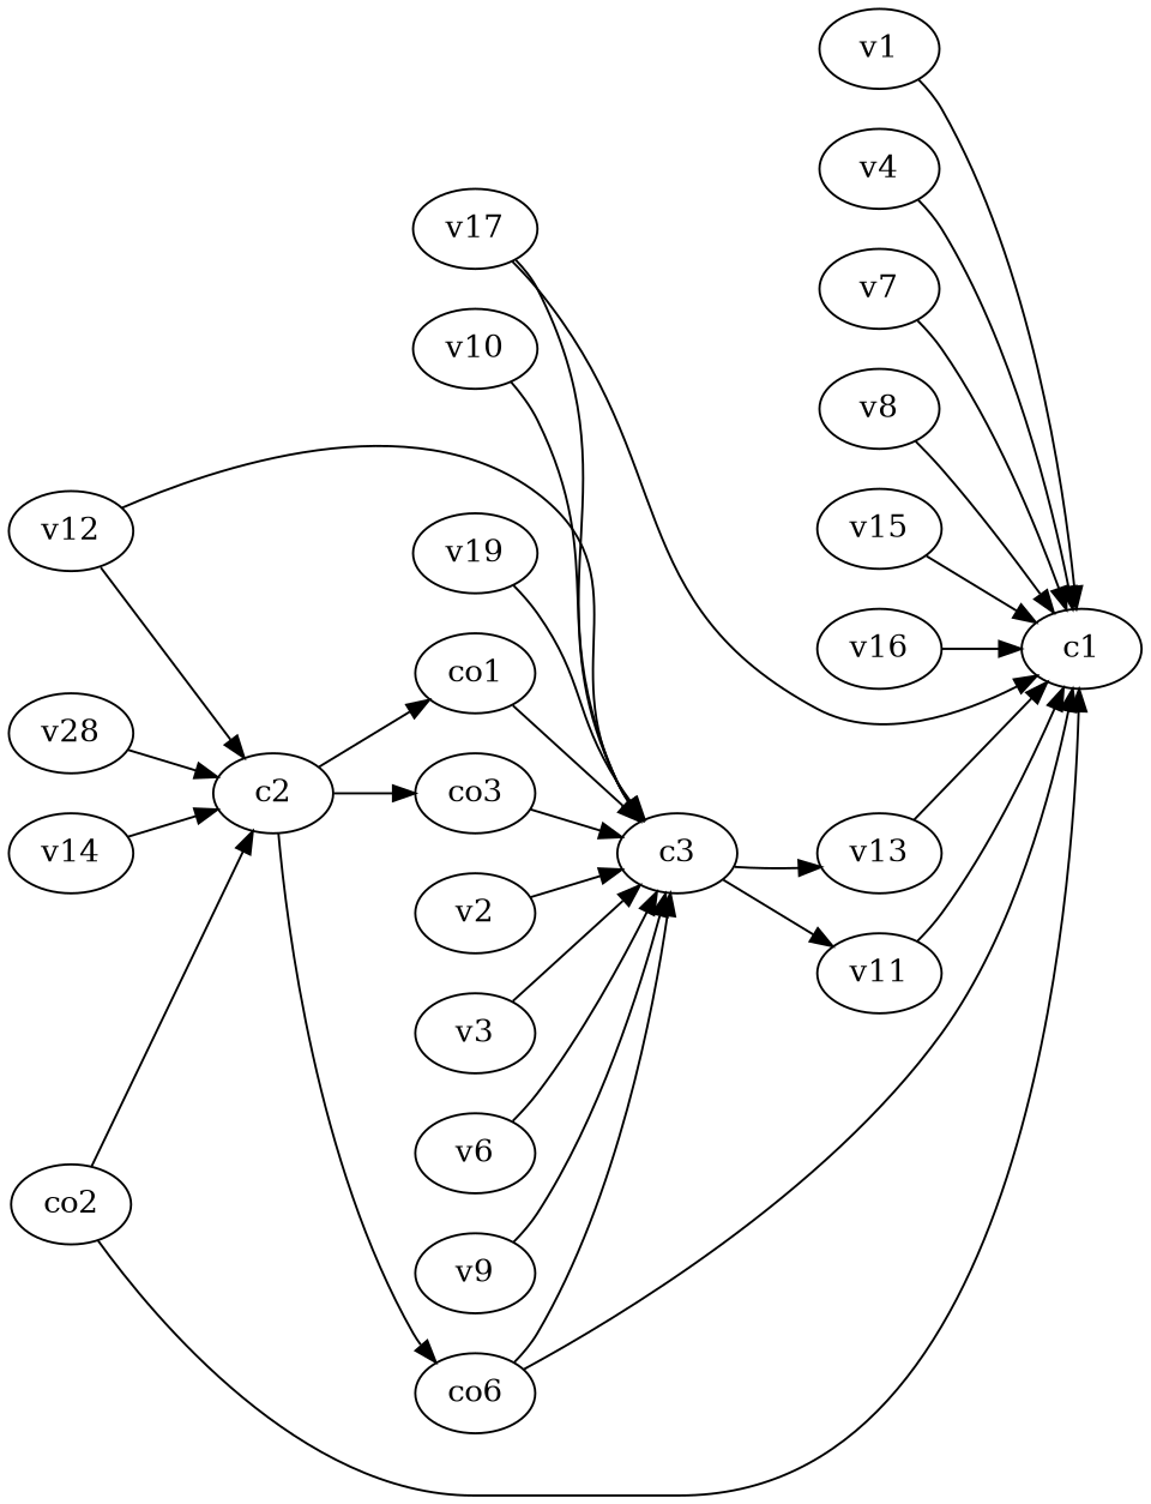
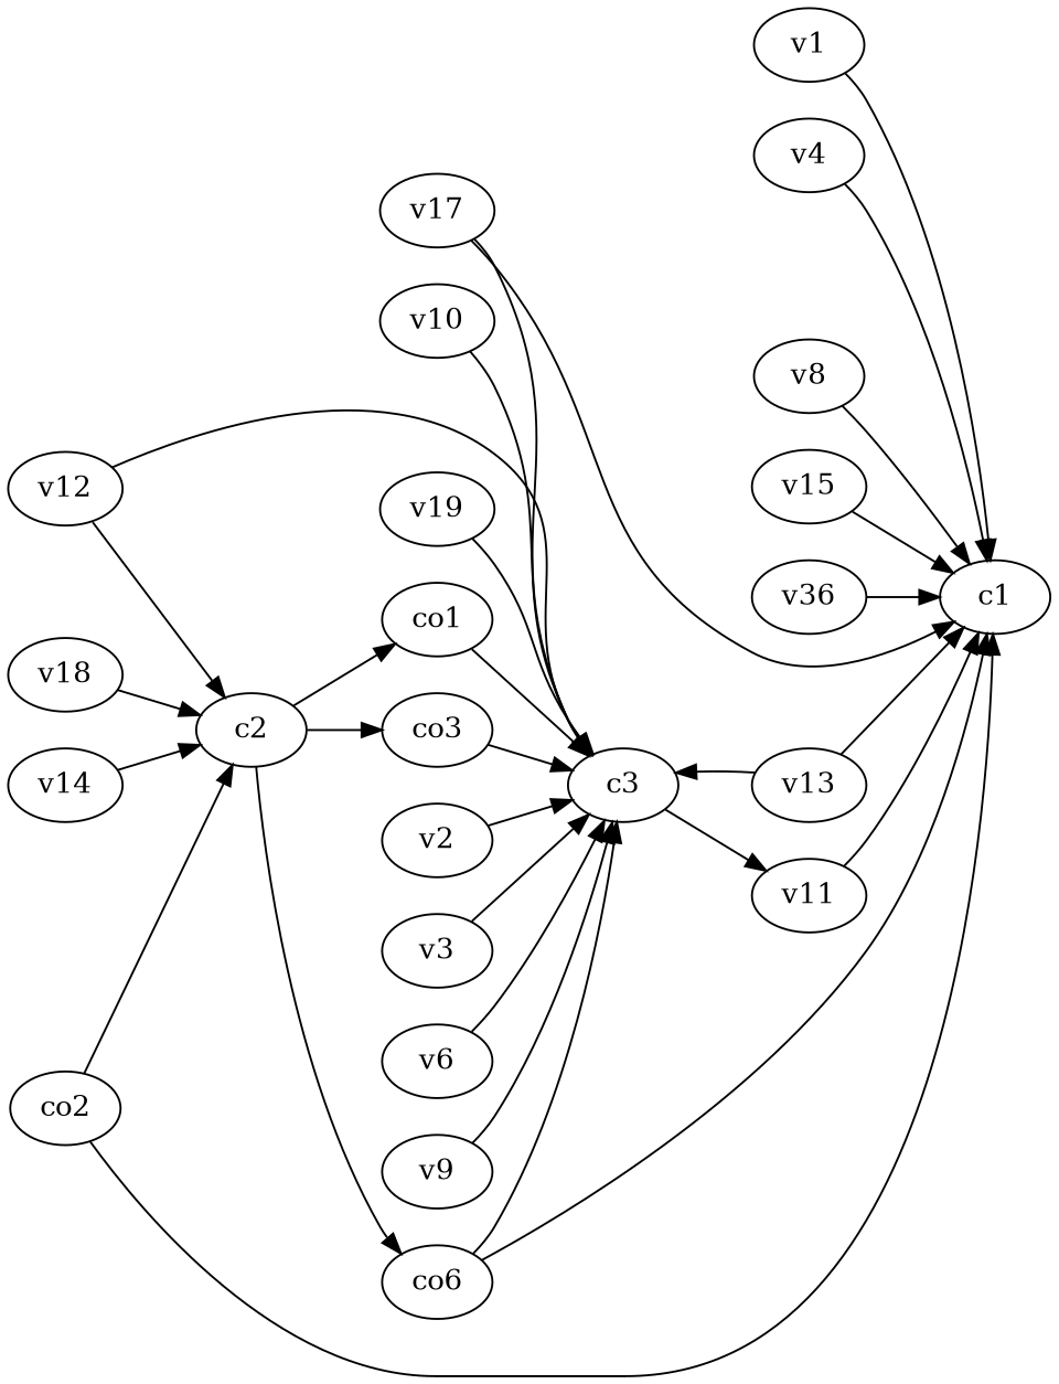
  strict digraph {
    rankdir=LR
    edge [weight=1]
    c2
    co1
    co3
    n4 [label=co6]
    c3
    c1
    v11
    v13
    v1
    v2
    v3
    v4
    v6
-   v7
    v8
    v9
    v10
    v12
    v14
    v15
-   v16
+   v16 [label=v36]
    v17
-   v18 [label=v28]
+   v18
    v19
    co2
    c2 -> co1
    c2 -> co3
    c2 -> n4
    co1 -> c3
    co3 -> c3
    n4 -> c3
    n4 -> c1
    c3 -> v11
-   c3 -> v13
+   v13 -> c3
    v11 -> c1
    v13 -> c1
    v1 -> c1
    v2 -> c3
    v3 -> c3
    v4 -> c1
    v6 -> c3
-   v7 -> c1
    v8 -> c1
    v9 -> c3
    v10 -> c3
    v12 -> c2
    v12 -> c3
    v14 -> c2
    v15 -> c1
    v16 -> c1
    v17 -> c3
    v17 -> c1
    v18 -> c2
    v19 -> c3
    co2 -> c2
    co2 -> c1
  }
